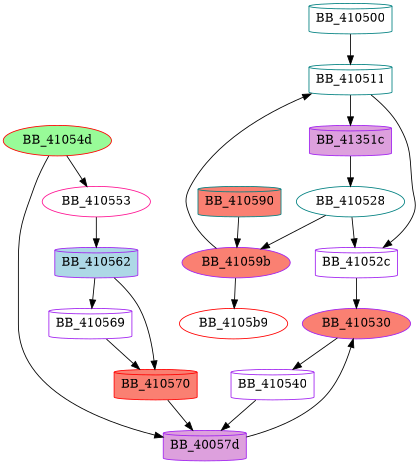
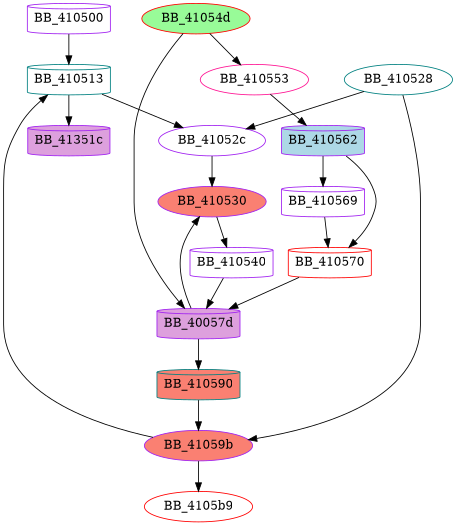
  digraph {
    node [color=purple fillcolor=white shape=cylinder style=filled]
-   BB_410511 [color=teal]
-   BB_410500 [color=teal]
+   BB_410511 [color=teal label=BB_410513]
+   BB_410500
    n3 [fillcolor=plum label=BB_41351c]
-   BB_41052c
+   BB_41052c [shape=ellipse]
    BB_410528 [color=teal shape=ellipse]
    BB_410530 [fillcolor=salmon shape=ellipse]
    BB_41059b [fillcolor=salmon shape=ellipse]
    BB_410540
    BB_4105b9 [color=red shape=ellipse]
    n10 [fillcolor=plum label=BB_40057d]
    BB_41054d [color=red fillcolor=palegreen shape=ellipse]
    BB_410553 [color=deeppink shape=ellipse]
    BB_410590 [color=teal fillcolor=salmon]
    BB_410562 [fillcolor=lightblue]
    BB_410569
-   BB_410570 [color=red fillcolor=salmon]
+   BB_410570 [color=red]
    BB_410511 -> n3
    BB_410511 -> BB_41052c
    BB_410500 -> BB_410511
-   n3 -> BB_410528
    BB_41052c -> BB_410530
    BB_410528 -> BB_41052c
    BB_410528 -> BB_41059b
    BB_410530 -> BB_410540
    BB_41059b -> BB_410511
    BB_41059b -> BB_4105b9
    BB_410540 -> n10
    n10 -> BB_410530
+   n10 -> BB_410590
    BB_41054d -> n10
    BB_41054d -> BB_410553
    BB_410553 -> BB_410562
    BB_410590 -> BB_41059b
    BB_410562 -> BB_410569
    BB_410562 -> BB_410570
    BB_410569 -> BB_410570
    BB_410570 -> n10
  }
